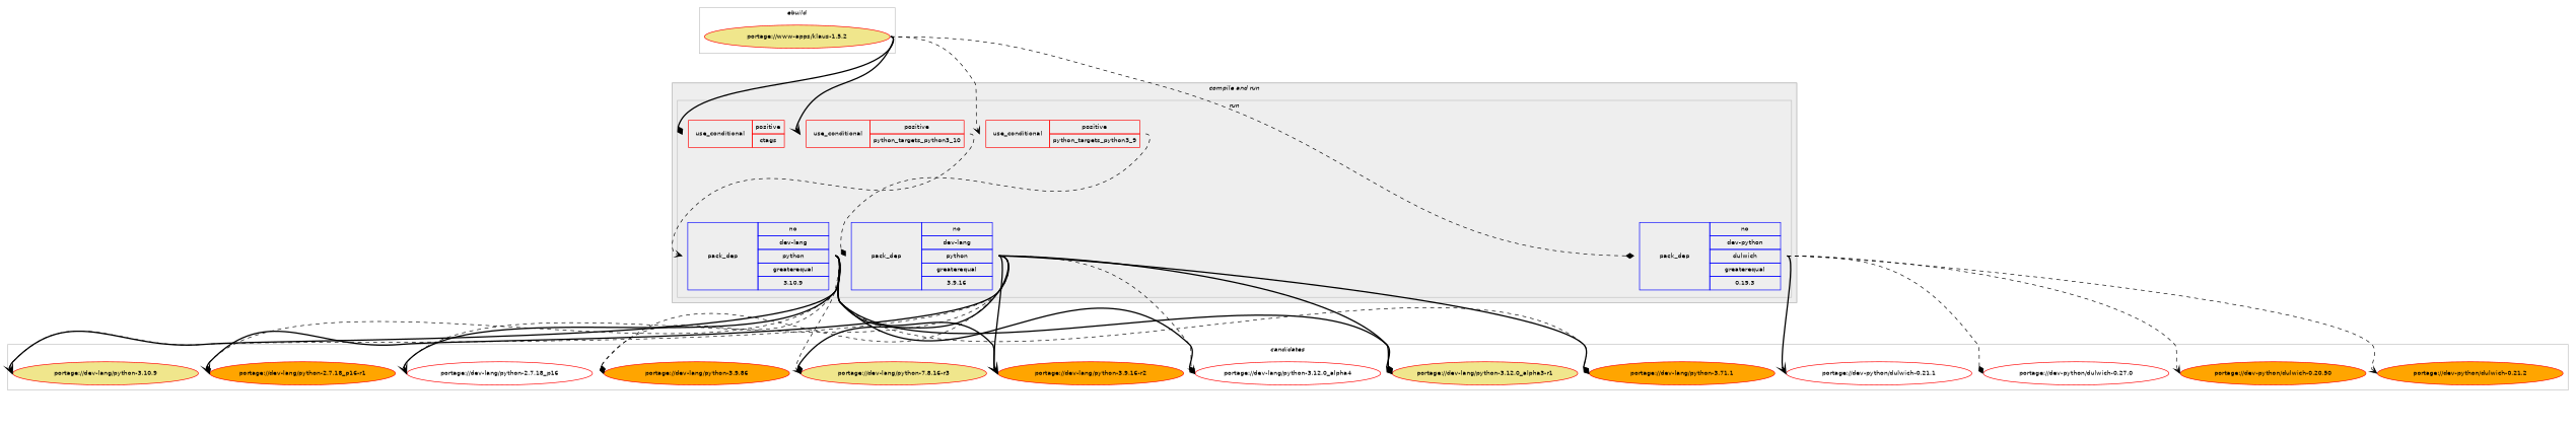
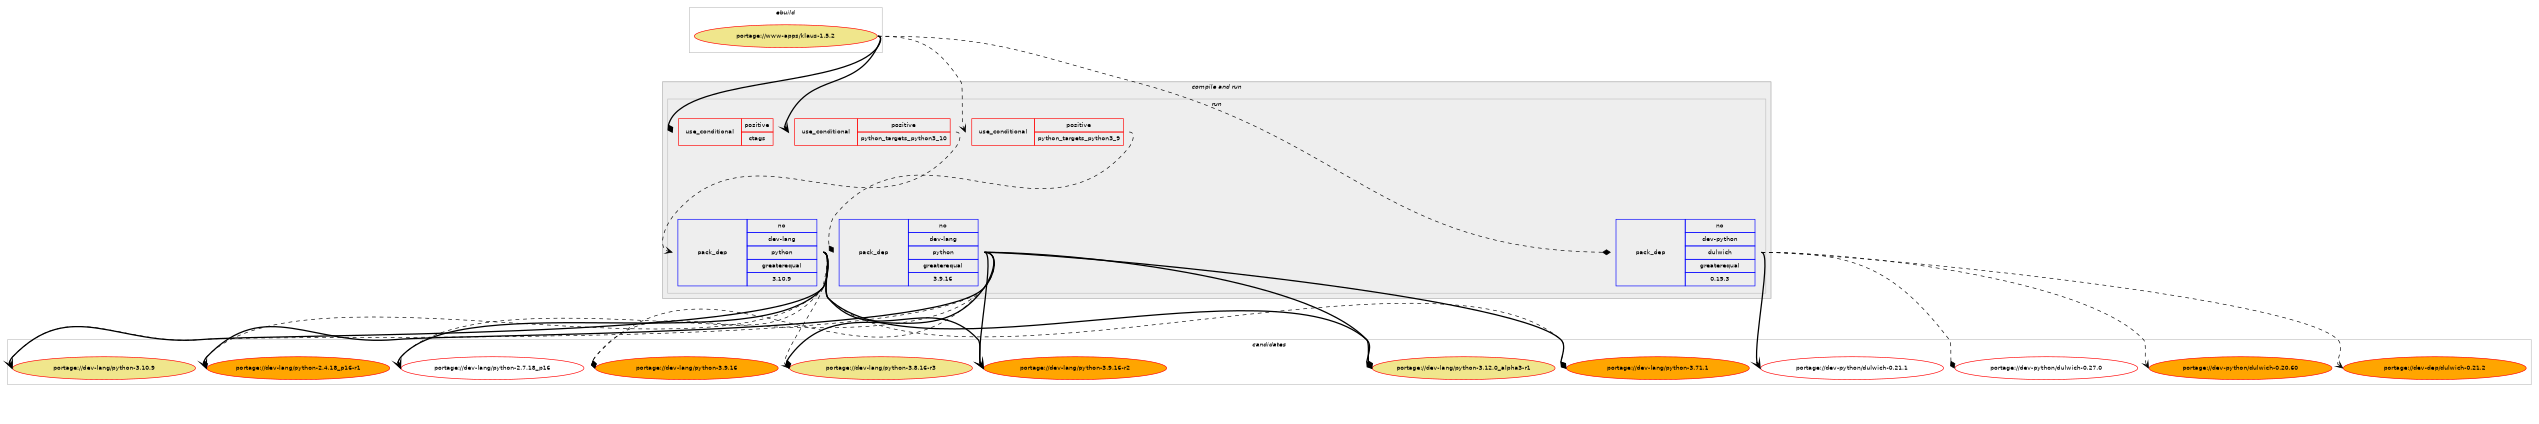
  digraph {
    compound=true
    concentrate=true
    fontname=Helvetica
    fontsize=10
    newrank=true
    rankdir=TB
    ranksep=1.5
    node [color=red fontname=Helvetica fontsize=10 style=filled]
    edge [arrowhead=vee headport=w style=dashed tailport=e weight=100]
    n1 [fillcolor=khaki label="portage://www-apps/klaus-1.5.2" width=4]
    n2 [label=<<TABLE BORDER="0" CELLBORDER="1" CELLSPACING="0" CELLPADDING="4"><TR><TD ROWSPAN="3" CELLPADDING="10">use_conditional</TD></TR><TR><TD>positive</TD></TR><TR><TD>ctags</TD></TR></TABLE>> shape=none style=""]
    n3 [color=blue label=<<TABLE BORDER="0" CELLBORDER="1" CELLSPACING="0" CELLPADDING="4" WIDTH="220"><TR><TD ROWSPAN="6" CELLPADDING="30">pack_dep</TD></TR><TR><TD WIDTH="110">no</TD></TR><TR><TD>dev-lang</TD></TR><TR><TD>python</TD></TR><TR><TD>greaterequal</TD></TR><TR><TD>3.10.9</TD></TR></TABLE>> shape=none style=""]
    n4 [label=<<TABLE BORDER="0" CELLBORDER="1" CELLSPACING="0" CELLPADDING="4"><TR><TD ROWSPAN="3" CELLPADDING="10">use_conditional</TD></TR><TR><TD>positive</TD></TR><TR><TD>python_targets_python3_10</TD></TR></TABLE>> shape=none style=""]
    n5 [color=blue label=<<TABLE BORDER="0" CELLBORDER="1" CELLSPACING="0" CELLPADDING="4" WIDTH="220"><TR><TD ROWSPAN="6" CELLPADDING="30">pack_dep</TD></TR><TR><TD WIDTH="110">no</TD></TR><TR><TD>dev-lang</TD></TR><TR><TD>python</TD></TR><TR><TD>greaterequal</TD></TR><TR><TD>3.9.16</TD></TR></TABLE>> shape=none style=""]
    n6 [label=<<TABLE BORDER="0" CELLBORDER="1" CELLSPACING="0" CELLPADDING="4"><TR><TD ROWSPAN="3" CELLPADDING="10">use_conditional</TD></TR><TR><TD>positive</TD></TR><TR><TD>python_targets_python3_9</TD></TR></TABLE>> shape=none style=""]
    n7 [color=blue label=<<TABLE BORDER="0" CELLBORDER="1" CELLSPACING="0" CELLPADDING="4" WIDTH="220"><TR><TD ROWSPAN="6" CELLPADDING="30">pack_dep</TD></TR><TR><TD WIDTH="110">no</TD></TR><TR><TD>dev-python</TD></TR><TR><TD>dulwich</TD></TR><TR><TD>greaterequal</TD></TR><TR><TD>0.19.3</TD></TR></TABLE>> shape=none style=""]
    n8 [fillcolor=white label="portage://dev-lang/python-2.7.18_p16" width=4]
-   n9 [fillcolor=orange label="portage://dev-lang/python-2.7.18_p16-r1" width=4]
+   n9 [fillcolor=orange label="portage://dev-lang/python-2.4.18_p16-r1" width=4]
    n10 [fillcolor=khaki label="portage://dev-lang/python-3.10.9" width=4]
    n11 [fillcolor=orange label="portage://dev-lang/python-3.71.1" width=4]
    n12 [fillcolor=khaki label="portage://dev-lang/python-3.12.0_alpha3-r1" width=4]
-   n13 [fillcolor=white label="portage://dev-lang/python-3.12.0_alpha4" width=4]
    n14 [fillcolor=orange label="portage://dev-lang/python-3.9.16-r2" width=4]
-   n15 [fillcolor=khaki label="portage://dev-lang/python-7.8.16-r3" width=4]
-   n16 [fillcolor=orange label="portage://dev-lang/python-3.9.86" width=4]
-   n17 [fillcolor=orange label="portage://dev-python/dulwich-0.20.50" width=4]
+   n15 [fillcolor=khaki label="portage://dev-lang/python-3.8.16-r3" width=4]
+   n16 [fillcolor=orange label="portage://dev-lang/python-3.9.16" width=4]
+   n17 [fillcolor=orange label="portage://dev-python/dulwich-0.20.60" width=4]
    n18 [fillcolor=white label="portage://dev-python/dulwich-0.27.0" width=4]
    n19 [fillcolor=white label="portage://dev-python/dulwich-0.21.1" width=4]
-   n20 [fillcolor=orange label="portage://dev-python/dulwich-0.21.2" width=4]
+   n20 [fillcolor=orange label="portage://dev-dep/dulwich-0.21.2" width=4]
    subgraph cluster_1 {
      color=gray
      label=<<i>ebuild</i>>
      rank=same
      n1
    }
    subgraph cluster_2 {
      color=gray
      label=<<i>dependencies</i>>
      subgraph cluster_3 {
        color=gray
        fillcolor="#eeeeee"
        label=<<i>compile</i>>
        style=filled
      }
      subgraph cluster_4 {
        color=gray
        fillcolor="#eeeeee"
        label=<<i>compile and run</i>>
        style=filled
      }
      subgraph cluster_5 {
        color=gray
        fillcolor="#eeeeee"
        label=<<i>run</i>>
        style=filled
        subgraph sub_6 {
          color=gray
          fillcolor="#eeeeee"
          label=<<i>run</i>>
          style=filled
          n2
        }
        subgraph sub_7 {
          color=gray
          fillcolor="#eeeeee"
          label=<<i>run</i>>
          style=filled
          n4
          subgraph sub_8 {
            color=gray
            fillcolor="#eeeeee"
            label=<<i>run</i>>
            style=filled
            n3
          }
        }
        subgraph sub_9 {
          color=gray
          fillcolor="#eeeeee"
          label=<<i>run</i>>
          style=filled
          n6
          subgraph sub_10 {
            color=gray
            fillcolor="#eeeeee"
            label=<<i>run</i>>
            style=filled
            n5
          }
        }
        subgraph sub_11 {
          color=gray
          fillcolor="#eeeeee"
          label=<<i>run</i>>
          style=filled
          n7
        }
      }
    }
    subgraph cluster_12 {
      color=gray
      label=<<i>candidates</i>>
      rank=same
      subgraph sub_13 {
        color=black
        label=<<i>candidates</i>>
        nodesep=1
        rank=same
        n8
        n9
        n10
        n11
        n12
-       n13
        n14
        n15
        n16
      }
      subgraph sub_14 {
        color=black
        label=<<i>candidates</i>>
        nodesep=1
        rank=same
        n8
        n9
        n10
        n11
        n12
-       n13
        n14
        n15
        n16
      }
      subgraph sub_15 {
        color=black
        label=<<i>candidates</i>>
        nodesep=1
        rank=same
        n17
        n18
        n19
        n20
      }
    }
    n1 -> n2 [arrowhead=diamond style=bold weight=20]
    n1 -> n4 [style=bold weight=20]
    n1 -> n6 [weight=20]
    n1 -> n7 [arrowhead=diamond weight=20]
    n3 -> n8 [style=bold]
    n3 -> n9 [arrowhead=diamond]
    n3 -> n10 [style=bold]
    n3 -> n11 [arrowhead=diamond]
    n3 -> n12 [arrowhead=diamond style=bold]
-   n3 -> n13 [arrowhead=diamond style=bold]
    n3 -> n14 [style=bold]
    n3 -> n15
    n3 -> n16 [arrowhead=diamond]
    n4 -> n3 [weight=20]
    n5 -> n8
    n5 -> n9 [style=bold]
    n5 -> n10
    n5 -> n11 [arrowhead=diamond style=bold]
    n5 -> n12 [arrowhead=diamond style=bold]
-   n5 -> n13
    n5 -> n14 [style=bold]
    n5 -> n15 [arrowhead=diamond style=bold]
    n5 -> n16 [arrowhead=diamond]
    n6 -> n5 [arrowhead=diamond weight=20]
    n7 -> n17
    n7 -> n18 [arrowhead=diamond]
    n7 -> n19 [style=bold]
    n7 -> n20
  }
